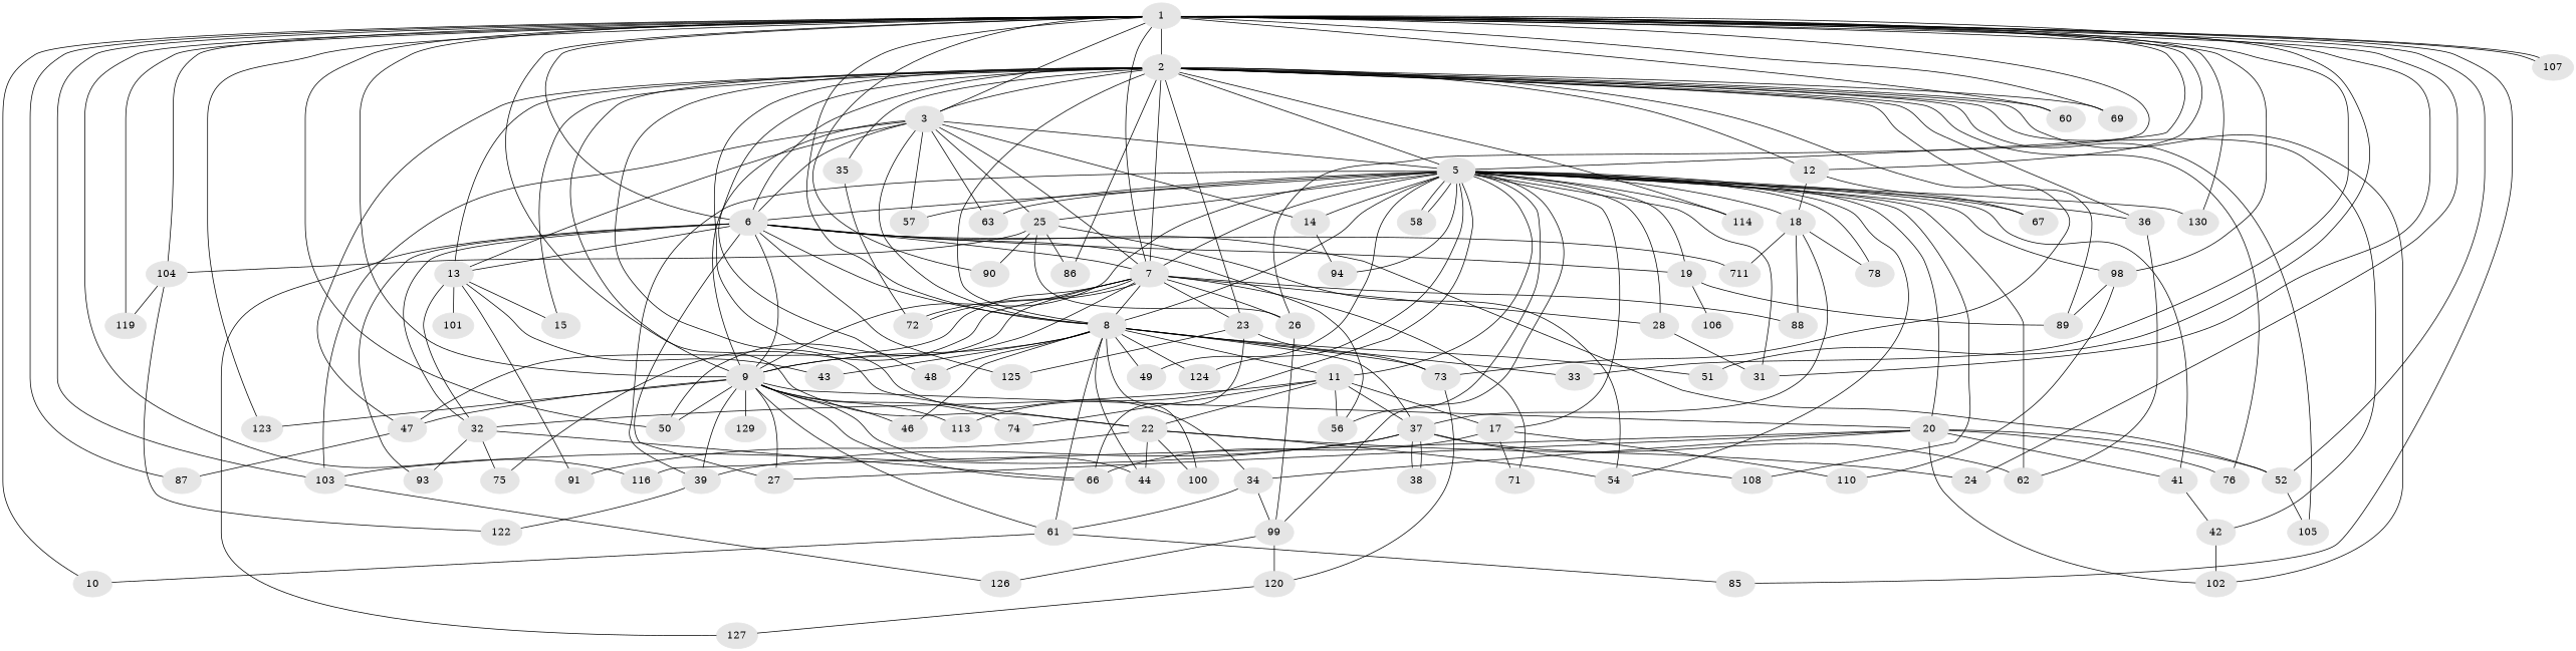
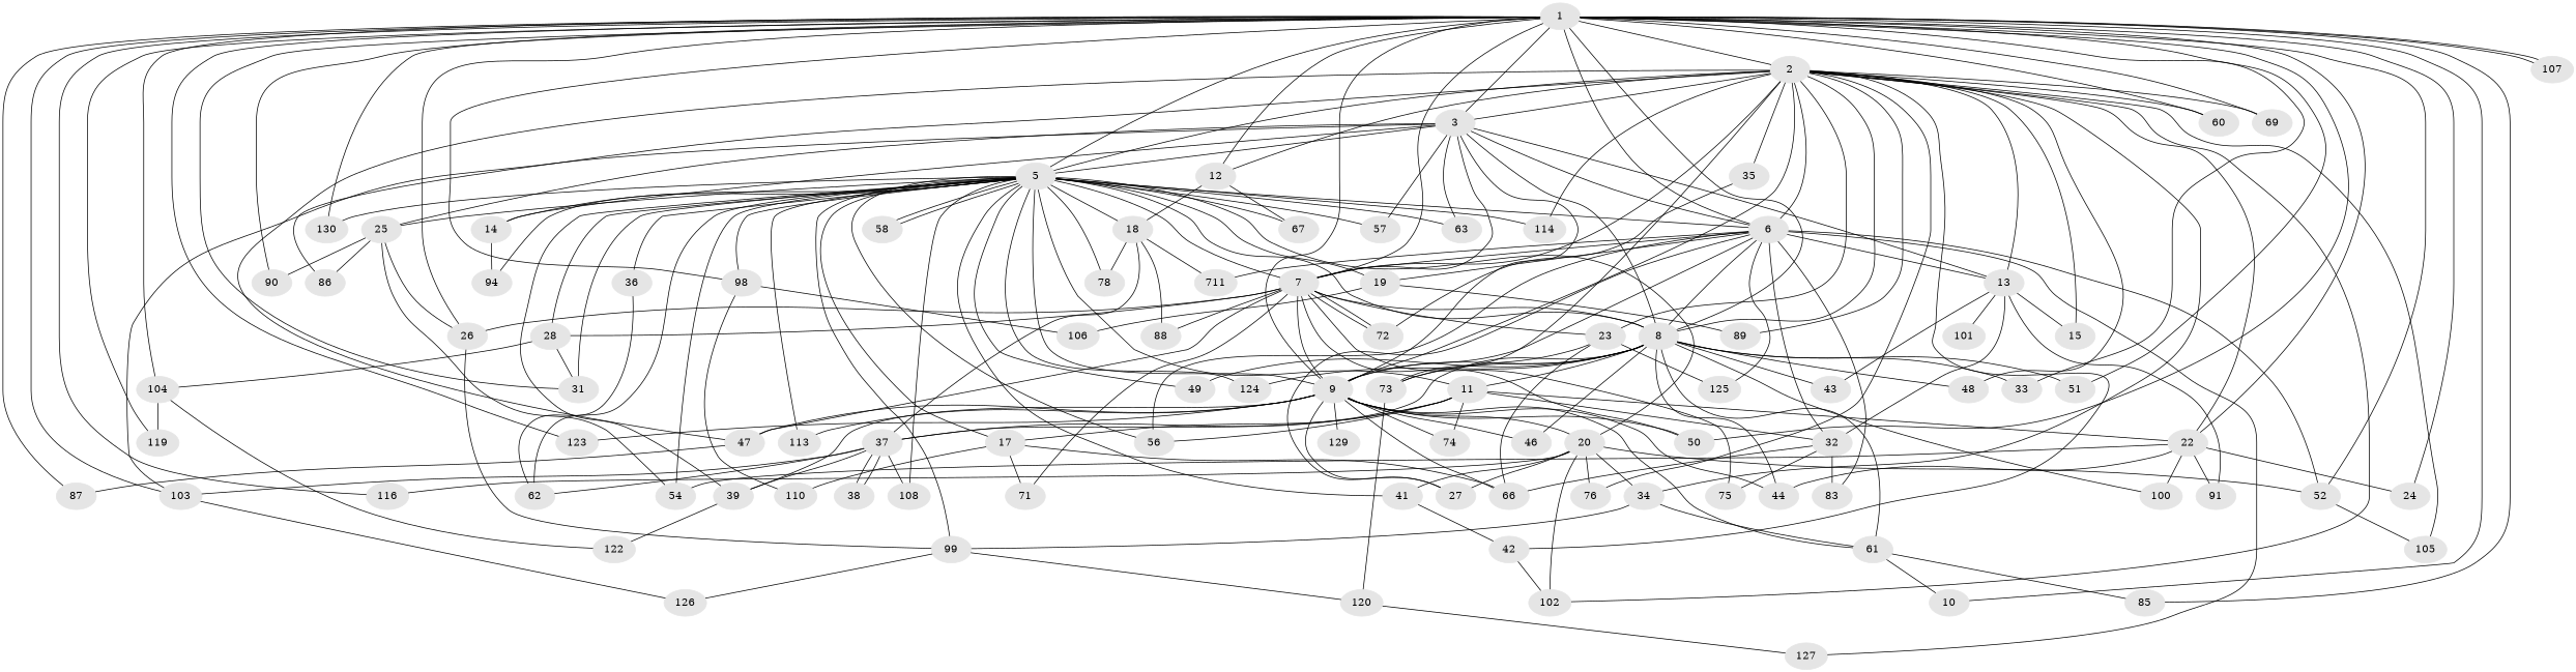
  graph {
    node [color=gray90 style=filled]
    1 [super="+68"]
    2 [super="+4"]
    3 [super="+16"]
    5 [super="+10"]
    6 [super="+95"]
    7 [super="+96"]
    8 [super="+21"]
    9 [super="+40"]
    12
    22 [super="+118"]
    24
    26 [super="+70"]
    31
    33
    50 [super="+112"]
    51
    52 [super="+81"]
    60
    69
    n20 [label=10]
    85
    87
    90
    98
    103 [super="+131"]
    104
    107
    116
    119
    123
    130
    13 [super="+30"]
    15
    23 [super="+92"]
    34
    35
    36
    42
    47 [super="+53"]
    48
    73 [super="+84"]
    76
    86
    89
    102 [super="+128"]
    105
    114
    14
    25 [super="+29"]
    57
    63
    11 [super="+132"]
    17 [super="+59"]
    18
    19 [super="+45"]
    20 [super="+77"]
    28 [super="+93"]
    39 [super="+64"]
    41
    49
    54 [super="+115"]
    56 [super="+65"]
    58
    62 [super="+117"]
    67
    78
    94
    99
    108
    113
    124
    125
    27
    32 [super="+79"]
-   83 [label=93]
+   83
    n76 [label=711]
    127
    71
    72 [super="+121"]
    75
    88
    37 [super="+97"]
    43
    44 [super="+55"]
    46
    61 [super="+82"]
    100
    66
    74
    129
    91
    110
    106
    126
    122
    101
    120
    38
    1 -- 2 [weight=2]
    1 -- 3
    1 -- 5 [weight=2]
    1 -- 6 [weight=2]
    1 -- 7
    1 -- 8
    1 -- 9
    1 -- 12
    1 -- 22
    1 -- 24
    1 -- 26
    1 -- 31
    1 -- 33
    1 -- 50
    1 -- 51
    1 -- 52
    1 -- 60
    1 -- 69
    1 -- n20
    1 -- 85
    1 -- 87
    1 -- 90
    1 -- 98
    1 -- 103
    1 -- 104
    1 -- 107
    1 -- 107
    1 -- 116
    1 -- 119
    1 -- 123
    1 -- 130
    2 -- 3 [weight=2]
    2 -- 5 [weight=4]
    2 -- 6 [weight=2]
    2 -- 7 [weight=2]
    2 -- 8 [weight=2]
    2 -- 9 [weight=2]
    2 -- 12
    2 -- 22
    2 -- 60
    2 -- 69
    2 -- 13
    2 -- 15
    2 -- 23
    2 -- 34
    2 -- 35
-   2 -- 36
    2 -- 42
    2 -- 47
    2 -- 48
    2 -- 73
    2 -- 76
    2 -- 86
    2 -- 89
    2 -- 102
    2 -- 105
    2 -- 114
    3 -- 5 [weight=2]
    3 -- 6
    3 -- 7
    3 -- 8
    3 -- 9 [weight=2]
    3 -- 103
    3 -- 13
    3 -- 14
    3 -- 25 [weight=2]
    3 -- 57
    3 -- 63
    5 -- 6 [weight=3]
    5 -- 7 [weight=3]
    5 -- 8 [weight=3]
    5 -- 9 [weight=2]
    5 -- 31
    5 -- 98
    5 -- 130
    5 -- 36
    5 -- 114
    5 -- 14
    5 -- 25
    5 -- 57
    5 -- 63
    5 -- 11
    5 -- 17 [weight=2]
    5 -- 18
    5 -- 19 [weight=2]
    5 -- 20
    5 -- 28
    5 -- 39
    5 -- 41
    5 -- 49
    5 -- 54
    5 -- 56
    5 -- 58
    5 -- 58
    5 -- 62
    5 -- 67
    5 -- 78
    5 -- 94
    5 -- 99
    5 -- 108
    5 -- 113
    5 -- 124
    6 -- 7
    6 -- 8
    6 -- 9
    6 -- 52
    6 -- 13
    6 -- 19
    6 -- 56
    6 -- 125
    6 -- 27
    6 -- 32
    6 -- 83
    6 -- n76
    6 -- 127
    7 -- 8
    7 -- 9 [weight=2]
    7 -- 26
    7 -- 50
    7 -- 23
    7 -- 47
    7 -- 28
    7 -- 71
    7 -- 72
    7 -- 72
    7 -- 75
    7 -- 88
    8 -- 9
    8 -- 33
    8 -- 51
    8 -- 48
    8 -- 73
    8 -- 11
    8 -- 49
    8 -- 124
    8 -- 37
    8 -- 43
    8 -- 44
    8 -- 46
    8 -- 61
    8 -- 100
    9 -- 50
    9 -- 123
    9 -- 47
    9 -- 20
    9 -- 39
    9 -- 113
    9 -- 27
    9 -- 44
    9 -- 46
    9 -- 61
    9 -- 66
    9 -- 74
    9 -- 129
    12 -- 18
    12 -- 67
    22 -- 24
    22 -- 54
    22 -- 44
    22 -- 100
    22 -- 91
    26 -- 99
    52 -- 105
    98 -- 110
-   98 -- 89
+   98 -- 106
    103 -- 126
    104 -- 119
    104 -- 122
    13 -- 15
    13 -- 32
    13 -- 43
    13 -- 91
    13 -- 101
    23 -- 73
    23 -- 125
    23 -- 66
    34 -- 99
    34 -- 61
    35 -- 72
    36 -- 62
    42 -- 102
    47 -- 87
    73 -- 120
    14 -- 94
    25 -- 26
    25 -- 90
-   25 -- 104
+   28 -- 104
    25 -- 86
    25 -- 54
    11 -- 22
    11 -- 17
    11 -- 56
    11 -- 32
    11 -- 37
    11 -- 74
    17 -- 71
    17 -- 66
    17 -- 110
    18 -- 78
    18 -- n76
    18 -- 88
    18 -- 37
    19 -- 89
    19 -- 106
    20 -- 52
    20 -- 116
    20 -- 34
    20 -- 76
    20 -- 102
    20 -- 41
    20 -- 27
    28 -- 31
    39 -- 122
    41 -- 42
    99 -- 126
    99 -- 120
    32 -- 83
    32 -- 75
    32 -- 66
    37 -- 103
    37 -- 39
    37 -- 62
    37 -- 108
    37 -- 38
    37 -- 38
    61 -- n20
    61 -- 85
    120 -- 127
  }
